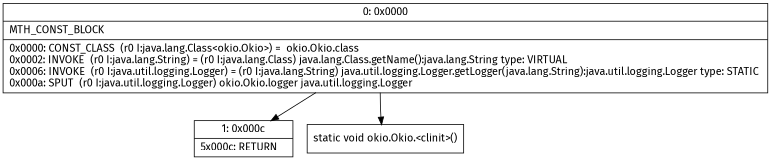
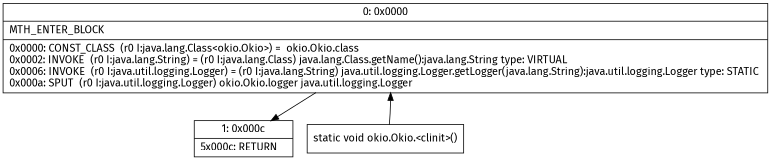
  digraph {
    fontname="Fira Sans"
    node [fontname="Fira Sans" shape=record]
    edge [fontname="Fira Sans"]
-   n1 [label="{0\:\ 0x0000|MTH_CONST_BLOCK\l|0x0000: CONST_CLASS  (r0 I:java.lang.Class\<okio.Okio\>) =  okio.Okio.class \l0x0002: INVOKE  (r0 I:java.lang.String) = (r0 I:java.lang.Class) java.lang.Class.getName():java.lang.String type: VIRTUAL \l0x0006: INVOKE  (r0 I:java.util.logging.Logger) = (r0 I:java.lang.String) java.util.logging.Logger.getLogger(java.lang.String):java.util.logging.Logger type: STATIC \l0x000a: SPUT  (r0 I:java.util.logging.Logger) okio.Okio.logger java.util.logging.Logger \l}"]
+   n1 [label="{0\:\ 0x0000|MTH_ENTER_BLOCK\l|0x0000: CONST_CLASS  (r0 I:java.lang.Class\<okio.Okio\>) =  okio.Okio.class \l0x0002: INVOKE  (r0 I:java.lang.String) = (r0 I:java.lang.Class) java.lang.Class.getName():java.lang.String type: VIRTUAL \l0x0006: INVOKE  (r0 I:java.util.logging.Logger) = (r0 I:java.lang.String) java.util.logging.Logger.getLogger(java.lang.String):java.util.logging.Logger type: STATIC \l0x000a: SPUT  (r0 I:java.util.logging.Logger) okio.Okio.logger java.util.logging.Logger \l}"]
    n2 [label="{1\:\ 0x000c|5x000c: RETURN   \l}"]
    n3 [label="{static void okio.Okio.\<clinit\>() }"]
    n1 -> n2
-   n1 -> n3
+   n3 -> n1
  }
